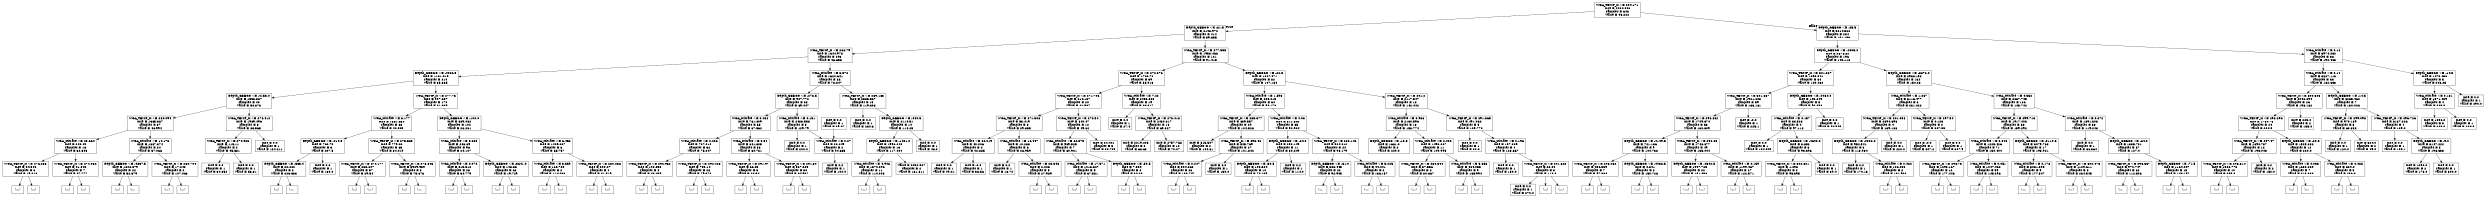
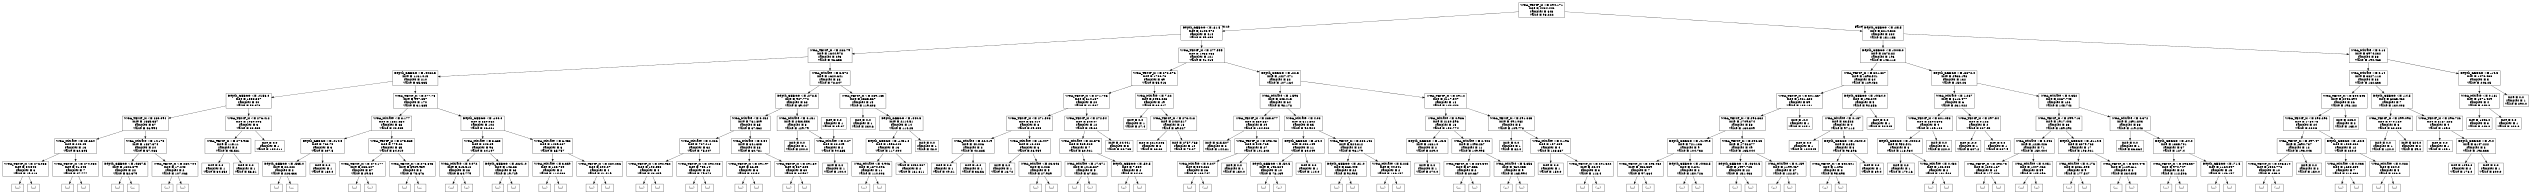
  digraph {
    node [shape=box]
    n1 [label="WOA_TEMP_K <= 294.171\nmse = 4484.446\nsamples = 648\nvalue = 93.222"]
    n2 [label="Depth_GEBCO <= -81.5\nmse = 2148.972\nsamples = 414\nvalue = 59.655"]
    n3 [label="Depth_GEBCO <= -25.5\nmse = 3214.522\nsamples = 234\nvalue = 151.153"]
    n4 [label="WOA_TEMP_K <= 288.79\nmse = 1644.978\nsamples = 293\nvalue = 46.653"]
    n5 [label="WOA_TEMP_K <= 277.555\nmse = 1958.468\nsamples = 121\nvalue = 91.415"]
    n6 [label="Depth_GEBCO <= -4005.0\nmse = 2678.82\nsamples = 196\nvalue = 143.118"]
    n7 [label="WOA_Nitrate <= 0.16\nmse = 3974.232\nsamples = 38\nvalue = 190.463"]
    n8 [label="Depth_GEBCO <= -4082.5\nmse = 1161.015\nsamples = 210\nvalue = 35.335"]
    n9 [label="WOA_Nitrate <= 3.572\nmse = 1620.641\nsamples = 83\nvalue = 78.847"]
    n10 [label="WOA_TEMP_K <= 272.876\nmse = 1786.76\nsamples = 39\nvalue = 55.913"]
    n11 [label="Depth_GEBCO <= -22.5\nmse = 1227.471\nsamples = 82\nvalue = 107.164"]
    n12 [label="Depth_GEBCO <= -4153.0\nmse = 1558.387\nsamples = 40\nvalue = 50.873"]
    n13 [label="WOA_TEMP_K <= 277.75\nmse = 997.657\nsamples = 170\nvalue = 31.685"]
    n14 [label="Depth_GEBCO <= -278.5\nmse = 927.772\nsamples = 68\nvalue = 69.447"]
    n15 [label="WOA_TEMP_K <= 289.183\nmse = 2585.567\nsamples = 15\nvalue = 119.308"]
    n16 [label="WOA_TEMP_K <= 280.094\nmse = 1365.387\nsamples = 37\nvalue = 46.994"]
    n17 [label="WOA_TEMP_K <= 276.412\nmse = 1989.496\nsamples = 3\nvalue = 83.565"]
    n18 [label="WOA_Nitrate <= 8.177\nmse = 1861.684\nsamples = 68\nvalue = 40.505"]
    n19 [label="Depth_GEBCO <= -100.0\nmse = 389.082\nsamples = 102\nvalue = 26.261"]
    n20 [label="WOA_Nitrate <= 23.664\nmse = 240.45\nsamples = 13\nvalue = 32.305"]
    n21 [label="WOA_Nitrate <= 14.173\nmse = 1887.374\nsamples = 24\nvalue = 57.066"]
    n22 [label="WOA_TEMP_K <= 274.923\nmse = 115.11\nsamples = 2\nvalue = 45.581"]
    n23 [label="mse = 0.0\nsamples = 1\nvalue = 134.211"]
    n24 [label="WOA_TEMP_K <= 276.055\nmse = 34.548\nsamples = 6\nvalue = 19.213"]
    n25 [label="WOA_TEMP_K <= 274.082\nmse = 41.843\nsamples = 7\nvalue = 47.777"]
    n26 [label="Depth_GEBCO <= -4837.5\nmse = 1806.379\nsamples = 22\nvalue = 52.379"]
    n27 [label="WOA_TEMP_K <= 280.704\nmse = 17.248\nsamples = 2\nvalue = 107.063"]
    n28 [label="(...)"]
    n29 [label="(...)"]
    n30 [label="(...)"]
    n31 [label="(...)"]
    n32 [label="(...)"]
    n33 [label="(...)"]
    n34 [label="(...)"]
    n35 [label="(...)"]
    n36 [label="mse = 0.0\nsamples = 1\nvalue = 34.852"]
    n37 [label="mse = 0.0\nsamples = 1\nvalue = 56.31"]
    n38 [label="Depth_GEBCO <= -414.5\nmse = 768.75\nsamples = 3\nvalue = 207.5"]
    n39 [label="WOA_TEMP_K <= 275.585\nmse = 779.06\nsamples = 65\nvalue = 34.019"]
    n40 [label="WOA_Nitrate <= 3.633\nmse = 243.69\nsamples = 96\nvalue = 24.107"]
    n41 [label="WOA_Nitrate <= 6.452\nmse = 1409.607\nsamples = 6\nvalue = 65.757"]
    n42 [label="Depth_GEBCO <= -535.0\nmse = 22.222\nsamples = 2\nvalue = 223.333"]
    n43 [label="mse = 0.0\nsamples = 1\nvalue = 160.0"]
    n44 [label="WOA_TEMP_K <= 274.177\nmse = 233.607\nsamples = 57\nvalue = 29.54"]
    n45 [label="WOA_TEMP_K <= 275.848\nmse = 3929.939\nsamples = 8\nvalue = 75.676"]
    n46 [label="(...)"]
    n47 [label="(...)"]
    n48 [label="(...)"]
    n49 [label="(...)"]
    n50 [label="(...)"]
    n51 [label="(...)"]
    n52 [label="WOA_Nitrate <= 0.072\nmse = 315.516\nsamples = 28\nvalue = 34.779"]
    n53 [label="Depth_GEBCO <= -3641.0\nmse = 148.33\nsamples = 68\nvalue = 19.729"]
    n54 [label="WOA_Nitrate <= 3.359\nmse = 123.769\nsamples = 2\nvalue = 114.233"]
    n55 [label="WOA_TEMP_K <= 280.236\nmse = 290.07\nsamples = 4\nvalue = 41.519"]
    n56 [label="(...)"]
    n57 [label="(...)"]
    n58 [label="(...)"]
    n59 [label="(...)"]
    n60 [label="(...)"]
    n61 [label="(...)"]
    n62 [label="(...)"]
    n63 [label="(...)"]
    n64 [label="WOA_Nitrate <= 0.432\nmse = 761.809\nsamples = 65\nvalue = 67.562"]
    n65 [label="WOA_Nitrate <= 0.151\nmse = 2483.553\nsamples = 3\nvalue = 129.79"]
    n66 [label="mse = 0.0\nsamples = 1\nvalue = 230.6"]
    n67 [label="Depth_GEBCO <= -440.5\nmse = 2114.51\nsamples = 14\nvalue = 114.25"]
    n68 [label="WOA_Nitrate <= 0.026\nmse = 787.212\nsamples = 32\nvalue = 75.247"]
    n69 [label="WOA_Nitrate <= 0.54\nmse = 641.305\nsamples = 33\nvalue = 60.781"]
    n70 [label="mse = 0.0\nsamples = 1\nvalue = 200.0"]
    n71 [label="WOA_Nitrate <= 0.27\nmse = 28.249\nsamples = 2\nvalue = 94.685"]
    n72 [label="WOA_TEMP_K <= 292.962\nmse = 198.353\nsamples = 4\nvalue = 48.429"]
    n73 [label="WOA_TEMP_K <= 292.423\nmse = 750.14\nsamples = 28\nvalue = 79.372"]
    n74 [label="WOA_TEMP_K <= 291.97\nmse = 66.05\nsamples = 3\nvalue = 22.54"]
    n75 [label="WOA_TEMP_K <= 291.59\nmse = 527.605\nsamples = 30\nvalue = 64.937"]
    n76 [label="(...)"]
    n77 [label="(...)"]
    n78 [label="(...)"]
    n79 [label="(...)"]
    n80 [label="(...)"]
    n81 [label="(...)"]
    n82 [label="(...)"]
    n83 [label="(...)"]
    n84 [label="mse = 0.0\nsamples = 1\nvalue = 100.0"]
    n85 [label="mse = 0.0\nsamples = 1\nvalue = 89.37"]
    n86 [label="Depth_GEBCO <= -1431.0\nmse = 1996.248\nsamples = 13\nvalue = 117.404"]
    n87 [label="mse = 0.0\nsamples = 1\nvalue = 48.0"]
    n88 [label="WOA_Nitrate <= 4.946\nmse = 1370.096\nsamples = 11\nvalue = 110.003"]
    n89 [label="value = 3452.537\nsamples = 2\nvalue = 161.811"]
    n90 [label="(...)"]
    n91 [label="(...)"]
    n92 [label="WOA_TEMP_K <= 271.706\nmse = 614.137\nsamples = 20\nvalue = 41.567"]
    n93 [label="WOA_Nitrate <= 7.22\nmse = 2456.023\nsamples = 19\nvalue = 68.017"]
    n94 [label="WOA_Nitrate <= 1.593\nmse = 603.015\nsamples = 64\nvalue = 98.178"]
    n95 [label="WOA_TEMP_K <= 291.2\nmse = 2117.547\nsamples = 18\nvalue = 142.442"]
    n96 [label="WOA_TEMP_K <= 271.508\nmse = 53.419\nsamples = 8\nvalue = 29.855"]
    n97 [label="WOA_TEMP_K <= 272.54\nmse = 840.47\nsamples = 12\nvalue = 49.62"]
    n98 [label="mse = 0.0\nsamples = 1\nvalue = 27.4"]
    n99 [label="WOA_TEMP_K <= 273.418\nmse = 2480.317\nsamples = 18\nvalue = 69.327"]
    n100 [label="WOA_Nitrate <= 22.019\nmse = 40.006\nsamples = 2\nvalue = 42.885"]
    n101 [label="WOA_Nitrate <= 16.447\nmse = 10.283\nsamples = 6\nvalue = 26.959"]
    n102 [label="WOA_Nitrate <= 22.575\nmse = 989.525\nsamples = 7\nvalue = 60.921"]
    n103 [label="mse = 24.441\nsamples = 5\nvalue = 30.785"]
    n104 [label="mse = 0.0\nsamples = 1\nvalue = 49.21"]
    n105 [label="mse = -0.0\nsamples = 1\nvalue = 36.56"]
    n106 [label="mse = 0.0\nsamples = 1\nvalue = 18.72"]
    n107 [label="WOA_Nitrate <= 23.348\nmse = 2.023\nsamples = 5\nvalue = 27.989"]
    n108 [label="(...)"]
    n109 [label="(...)"]
    n110 [label="WOA_Nitrate <= 17.371\nmse = 1013.327\nsamples = 5\nvalue = 67.581"]
    n111 [label="Depth_GEBCO <= -50.5\nmse = 7.559\nsamples = 2\nvalue = 34.28"]
    n112 [label="(...)"]
    n113 [label="(...)"]
    n114 [label="(...)"]
    n115 [label="(...)"]
    n116 [label="mse = 2219.203\nsamples = 8\nvalue = 68.63"]
    n117 [label="mse = 2757.768\nsamples = 10\nvalue = 70.07"]
    n118 [label="WOA_TEMP_K <= 285.377\nmse = 639.557\nsamples = 29\nvalue = 104.528"]
    n119 [label="WOA_Nitrate <= 4.03\nmse = 511.802\nsamples = 35\nvalue = 92.924"]
    n120 [label="WOA_Nitrate <= 0.986\nmse = 2130.596\nsamples = 13\nvalue = 158.774"]
    n121 [label="WOA_TEMP_K <= 291.365\nmse = 491.062\nsamples = 5\nvalue = 109.778"]
    n122 [label="mse = 315.507\nsamples = 2\nvalue = 144.81"]
    n123 [label="WOA_TEMP_K <= 293.48\nmse = 545.769\nsamples = 27\nvalue = 101.842"]
    n124 [label="Depth_GEBCO <= -24.0\nmse = 253.149\nsamples = 11\nvalue = 80.249"]
    n125 [label="WOA_TEMP_K <= 288.146\nmse = 524.812\nsamples = 24\nvalue = 98.179"]
    n126 [label="WOA_Nitrate <= 0.247\nmse = 504.266\nsamples = 26\nvalue = 100.747"]
    n127 [label="mse = 0.0\nsamples = 1\nvalue = 150.0"]
    n128 [label="(...)"]
    n129 [label="(...)"]
    n130 [label="Depth_GEBCO <= -50.5\nmse = 193.324\nsamples = 10\nvalue = 78.139"]
    n131 [label="mse = 0.0\nsamples = 1\nvalue = 114.0"]
    n132 [label="Depth_GEBCO <= -31.0\nmse = 363.445\nsamples = 22\nvalue = 92.905"]
    n133 [label="WOA_Nitrate <= 5.225\nmse = 44.041\nsamples = 2\nvalue = 136.157"]
    n134 [label="(...)"]
    n135 [label="(...)"]
    n136 [label="(...)"]
    n137 [label="(...)"]
    n138 [label="(...)"]
    n139 [label="(...)"]
    n140 [label="Depth_GEBCO <= -15.5\nmse = 1681.0\nsamples = 2\nvalue = 229.0"]
    n141 [label="WOA_Nitrate <= 2.408\nmse = 1493.267\nsamples = 11\nvalue = 149.995"]
    n142 [label="mse = 0.0\nsamples = 1\nvalue = 82.0"]
    n143 [label="WOA_Nitrate <= 0.196\nmse = 157.889\nsamples = 4\nvalue = 123.667"]
    n144 [label="mse = 0.0\nsamples = 1\nvalue = 270.0"]
    n145 [label="WOA_TEMP_K <= 284.344\nmse = 37.556\nsamples = 2\nvalue = 80.667"]
    n146 [label="WOA_Nitrate <= 5.656\nmse = 464.055\nsamples = 9\nvalue = 165.994"]
    n147 [label="(...)"]
    n148 [label="(...)"]
    n149 [label="(...)"]
    n150 [label="(...)"]
    n151 [label="mse = 0.0\nsamples = 1\nvalue = 150.0"]
    n152 [label="WOA_TEMP_K <= 291.522\nmse = 23.04\nsamples = 3\nvalue = 118.4"]
    n153 [label="(...)"]
    n154 [label="(...)"]
    n155 [label="WOA_TEMP_K <= 301.827\nmse = 1898.541\nsamples = 64\nvalue = 129.482"]
    n156 [label="Depth_GEBCO <= -3872.0\nmse = 2938.198\nsamples = 132\nvalue = 150.23"]
    n157 [label="WOA_Nitrate <= 0.14\nmse = 3827.118\nsamples = 33\nvalue = 182.633"]
    n158 [label="Depth_GEBCO <= -14.5\nmse = 1473.438\nsamples = 5\nvalue = 246.25"]
    n159 [label="WOA_TEMP_K <= 301.657\nmse = 1921.608\nsamples = 59\nvalue = 133.181"]
    n160 [label="Depth_GEBCO <= -4464.0\nmse = 193.249\nsamples = 5\nvalue = 92.856"]
    n161 [label="WOA_Nitrate <= 1.267\nmse = 8116.477\nsamples = 6\nvalue = 231.022"]
    n162 [label="WOA_Nitrate <= 0.352\nmse = 2267.745\nsamples = 126\nvalue = 145.742"]
    n163 [label="WOA_TEMP_K <= 296.832\nmse = 1709.374\nsamples = 58\nvalue = 130.309"]
    n164 [label="mse = -0.0\nsamples = 1\nvalue = 225.1"]
    n165 [label="WOA_Nitrate <= 0.157\nmse = 33.523\nsamples = 4\nvalue = 97.113"]
    n166 [label="mse = 0.0\nsamples = 1\nvalue = 54.545"]
    n167 [label="Depth_GEBCO <= -4149.5\nmse = 721.136\nsamples = 9\nvalue = 104.738"]
    n168 [label="WOA_TEMP_K <= 298.65\nmse = 1748.877\nsamples = 49\nvalue = 135.044"]
    n169 [label="WOA_TEMP_K <= 295.462\nmse = 456.539\nsamples = 7\nvalue = 97.664"]
    n170 [label="Depth_GEBCO <= -4038.5\nmse = 0.841\nsamples = 2\nvalue = 150.726"]
    n171 [label="Depth_GEBCO <= -4642.5\nmse = 1997.725\nsamples = 22\nvalue = 151.438"]
    n172 [label="WOA_Nitrate <= 0.159\nmse = 1199.467\nsamples = 27\nvalue = 122.571"]
    n173 [label="(...)"]
    n174 [label="(...)"]
    n175 [label="(...)"]
    n176 [label="(...)"]
    n177 [label="(...)"]
    n178 [label="(...)"]
    n179 [label="(...)"]
    n180 [label="(...)"]
    n181 [label="mse = 0.0\nsamples = 1\nvalue = 104.545"]
    n182 [label="Depth_GEBCO <= -4640.0\nmse = 8.852\nsamples = 3\nvalue = 93.396"]
    n183 [label="WOA_TEMP_K <= 302.301\nmse = 1.298\nsamples = 2\nvalue = 95.395"]
    n184 [label="mse = 0.0\nsamples = 1\nvalue = 89.4"]
    n185 [label="(...)"]
    n186 [label="(...)"]
    n187 [label="WOA_TEMP_K <= 301.058\nmse = 2394.696\nsamples = 4\nvalue = 139.188"]
    n188 [label="WOA_TEMP_K <= 297.54\nmse = 0.123\nsamples = 2\nvalue = 307.55"]
    n189 [label="WOA_TEMP_K <= 299.713\nmse = 1917.403\nsamples = 88\nvalue = 159.292"]
    n190 [label="WOA_Nitrate <= 0.372\nmse = 1891.803\nsamples = 38\nvalue = 119.248"]
    n191 [label="Depth_GEBCO <= -4002.0\nmse = 952.541\nsamples = 3\nvalue = 118.984"]
    n192 [label="mse = 0.0\nsamples = 1\nvalue = 220.0"]
    n193 [label="mse = -0.0\nsamples = 1\nvalue = 307.2"]
    n194 [label="mse = 0.0\nsamples = 1\nvalue = 307.9"]
    n195 [label="mse = 0.0\nsamples = 1\nvalue = 170.16"]
    n196 [label="WOA_Nitrate <= 0.482\nmse = 106.083\nsamples = 2\nvalue = 101.926"]
    n197 [label="(...)"]
    n198 [label="(...)"]
    n199 [label="WOA_Nitrate <= 0.046\nmse = 1225.426\nsamples = 71\nvalue = 150.404"]
    n200 [label="Depth_GEBCO <= -3119.5\nmse = 3079.763\nsamples = 17\nvalue = 198.921"]
    n201 [label="mse = 0.0\nsamples = 1\nvalue = 36.364"]
    n202 [label="Depth_GEBCO <= -84.0\nmse = 1335.701\nsamples = 37\nvalue = 127.4"]
    n203 [label="WOA_TEMP_K <= 298.73\nmse = 1298.167\nsamples = 12\nvalue = 177.446"]
    n204 [label="WOA_Nitrate <= 0.051\nmse = 1047.462\nsamples = 59\nvalue = 145.296"]
    n205 [label="WOA_Nitrate <= 0.176\nmse = 3031.595\nsamples = 9\nvalue = 177.547"]
    n206 [label="WOA_TEMP_K <= 300.473\nmse = 1129.611\nsamples = 8\nvalue = 234.545"]
    n207 [label="(...)"]
    n208 [label="(...)"]
    n209 [label="(...)"]
    n210 [label="(...)"]
    n211 [label="(...)"]
    n212 [label="(...)"]
    n213 [label="(...)"]
    n214 [label="(...)"]
    n215 [label="WOA_TEMP_K <= 296.537\nmse = 970.747\nsamples = 22\nvalue = 112.506"]
    n216 [label="Depth_GEBCO <= -71.5\nmse = 1164.097\nsamples = 15\nvalue = 146.157"]
    n217 [label="(...)"]
    n218 [label="(...)"]
    n219 [label="(...)"]
    n220 [label="(...)"]
    n221 [label="WOA_TEMP_K <= 300.503\nmse = 2046.694\nsamples = 26\nvalue = 198.182"]
    n222 [label="Depth_GEBCO <= -14.5\nmse = 6265.462\nsamples = 7\nvalue = 130.008"]
    n223 [label="WOA_Nitrate <= 0.181\nmse = 1371.429\nsamples = 4\nvalue = 240.0"]
    n224 [label="mse = 0.0\nsamples = 1\nvalue = 290.0"]
    n225 [label="WOA_TEMP_K <= 298.296\nmse = 1789.75\nsamples = 24\nvalue = 204.5"]
    n226 [label="mse = 225.0\nsamples = 2\nvalue = 135.0"]
    n227 [label="WOA_TEMP_K <= 299.098\nmse = 970.139\nsamples = 3\nvalue = 60.833"]
    n228 [label="WOA_TEMP_K <= 296.726\nmse = 3187.226\nsamples = 4\nvalue = 189.3"]
    n229 [label="WOA_TEMP_K <= 297.47\nmse = 1690.737\nsamples = 12\nvalue = 193.043"]
    n230 [label="Depth_GEBCO <= -20.5\nmse = 1505.882\nsamples = 12\nvalue = 220.0"]
    n231 [label="WOA_TEMP_K <= 296.814\nmse = 1502.778\nsamples = 10\nvalue = 205.0"]
    n232 [label="mse = 0.0\nsamples = 2\nvalue = 150.0"]
    n233 [label="WOA_Nitrate <= 0.033\nmse = 1638.889\nsamples = 7\nvalue = 213.333"]
    n234 [label="WOA_Nitrate <= 0.088\nmse = 824.0\nsamples = 5\nvalue = 236.0"]
    n235 [label="(...)"]
    n236 [label="(...)"]
    n237 [label="(...)"]
    n238 [label="(...)"]
    n239 [label="(...)"]
    n240 [label="(...)"]
    n241 [label="mse = 0.0\nsamples = 1\nvalue = 120.0"]
    n242 [label="mse = 324.0\nsamples = 2\nvalue = 49.0"]
    n243 [label="mse = 0.0\nsamples = 1\nvalue = 135.1"]
    n244 [label="Depth_GEBCO <= -9.0\nmse = 3147.222\nsamples = 3\nvalue = 198.333"]
    n245 [label="mse = 1296.0\nsamples = 2\nvalue = 178.0"]
    n246 [label="mse = 0.0\nsamples = 1\nvalue = 300.0"]
    n247 [label="mse = 1696.0\nsamples = 3\nvalue = 248.0"]
    n248 [label="mse = 0.0\nsamples = 1\nvalue = 220.0"]
    n1 -> n2 [headlabel=True labelangle=45 labeldistance=2.5]
    n1 -> n3 [headlabel=False labelangle=-45 labeldistance=2.5]
    n2 -> n4
    n2 -> n5
    n3 -> n6
    n3 -> n7
    n4 -> n8
    n4 -> n9
    n5 -> n10
    n5 -> n11
    n6 -> n155
    n6 -> n156
    n7 -> n157
    n7 -> n158
    n8 -> n12
    n8 -> n13
    n9 -> n14
    n9 -> n15
    n10 -> n92
    n10 -> n93
    n11 -> n94
    n11 -> n95
    n12 -> n16
    n12 -> n17
    n13 -> n18
    n13 -> n19
    n14 -> n64
    n14 -> n65
    n15 -> n66
    n15 -> n67
    n16 -> n20
    n16 -> n21
    n17 -> n22
    n17 -> n23
    n18 -> n38
    n18 -> n39
    n19 -> n40
    n19 -> n41
    n20 -> n24
    n20 -> n25
    n21 -> n26
    n21 -> n27
    n22 -> n36
    n22 -> n37
    n24 -> n28
    n24 -> n29
    n25 -> n30
    n25 -> n31
    n26 -> n32
    n26 -> n33
    n27 -> n34
    n27 -> n35
    n38 -> n42
    n38 -> n43
    n39 -> n44
    n39 -> n45
    n40 -> n52
    n40 -> n53
    n41 -> n54
    n41 -> n55
    n42 -> n46
    n42 -> n47
    n44 -> n48
    n44 -> n49
    n45 -> n50
    n45 -> n51
    n52 -> n56
    n52 -> n57
    n53 -> n58
    n53 -> n59
    n54 -> n60
    n54 -> n61
    n55 -> n62
    n55 -> n63
    n64 -> n68
    n64 -> n69
    n65 -> n70
    n65 -> n71
    n67 -> n86
    n67 -> n87
    n68 -> n72
    n68 -> n73
    n69 -> n74
    n69 -> n75
    n71 -> n84
    n72 -> n76
    n72 -> n77
    n73 -> n78
    n73 -> n79
    n74 -> n80
    n74 -> n81
    n75 -> n82
    n75 -> n83
    n85 -> n71
    n86 -> n88
    n86 -> n89
    n88 -> n90
    n88 -> n91
    n92 -> n96
    n92 -> n97
    n93 -> n98
    n93 -> n99
    n94 -> n118
    n94 -> n119
    n95 -> n120
    n95 -> n121
    n96 -> n100
    n96 -> n101
    n97 -> n102
    n97 -> n103
    n99 -> n116
    n99 -> n117
    n100 -> n104
    n100 -> n105
    n101 -> n106
    n101 -> n107
    n102 -> n110
    n102 -> n111
    n107 -> n108
    n107 -> n109
    n110 -> n112
    n110 -> n113
    n111 -> n114
    n111 -> n115
    n118 -> n122
    n118 -> n123
    n119 -> n124
    n119 -> n125
    n120 -> n140
    n120 -> n141
    n121 -> n142
    n121 -> n143
    n123 -> n126
    n123 -> n127
    n124 -> n130
    n124 -> n131
    n125 -> n132
    n125 -> n133
    n126 -> n128
    n126 -> n129
    n130 -> n134
    n130 -> n135
    n132 -> n136
    n132 -> n137
    n133 -> n138
    n133 -> n139
-   n152 -> n144
+   n140 -> n144
    n141 -> n145
    n141 -> n146
    n143 -> n151
    n143 -> n152
    n145 -> n147
    n145 -> n148
    n146 -> n149
    n146 -> n150
    n152 -> n153
    n152 -> n154
    n155 -> n159
    n155 -> n160
    n156 -> n161
    n156 -> n162
    n157 -> n221
    n157 -> n222
    n158 -> n223
    n158 -> n224
    n159 -> n163
    n159 -> n164
    n160 -> n165
    n160 -> n166
    n161 -> n187
    n161 -> n188
    n162 -> n189
    n162 -> n190
    n163 -> n167
    n163 -> n168
    n165 -> n181
    n165 -> n182
    n167 -> n169
    n167 -> n170
    n168 -> n171
    n168 -> n172
    n169 -> n173
    n169 -> n174
    n170 -> n175
    n170 -> n176
    n171 -> n177
    n171 -> n178
    n172 -> n179
    n172 -> n180
    n182 -> n183
    n182 -> n184
    n183 -> n185
    n183 -> n186
    n187 -> n191
    n187 -> n192
    n188 -> n193
    n188 -> n194
    n189 -> n199
    n189 -> n200
    n190 -> n201
    n190 -> n202
    n191 -> n195
    n191 -> n196
    n196 -> n197
    n196 -> n198
    n199 -> n203
    n199 -> n204
    n200 -> n205
    n200 -> n206
    n202 -> n215
    n202 -> n216
    n203 -> n207
    n203 -> n208
    n204 -> n209
    n204 -> n210
    n205 -> n211
    n205 -> n212
    n206 -> n213
    n206 -> n214
    n215 -> n217
    n215 -> n218
    n216 -> n219
    n216 -> n220
    n221 -> n225
    n221 -> n226
    n222 -> n227
    n222 -> n228
    n223 -> n247
    n223 -> n248
    n225 -> n229
    n225 -> n230
    n227 -> n241
    n227 -> n242
    n228 -> n243
    n228 -> n244
    n229 -> n231
    n229 -> n232
    n230 -> n233
    n230 -> n234
    n231 -> n235
    n231 -> n236
    n233 -> n237
    n233 -> n238
    n234 -> n239
    n234 -> n240
    n244 -> n245
    n244 -> n246
  }
